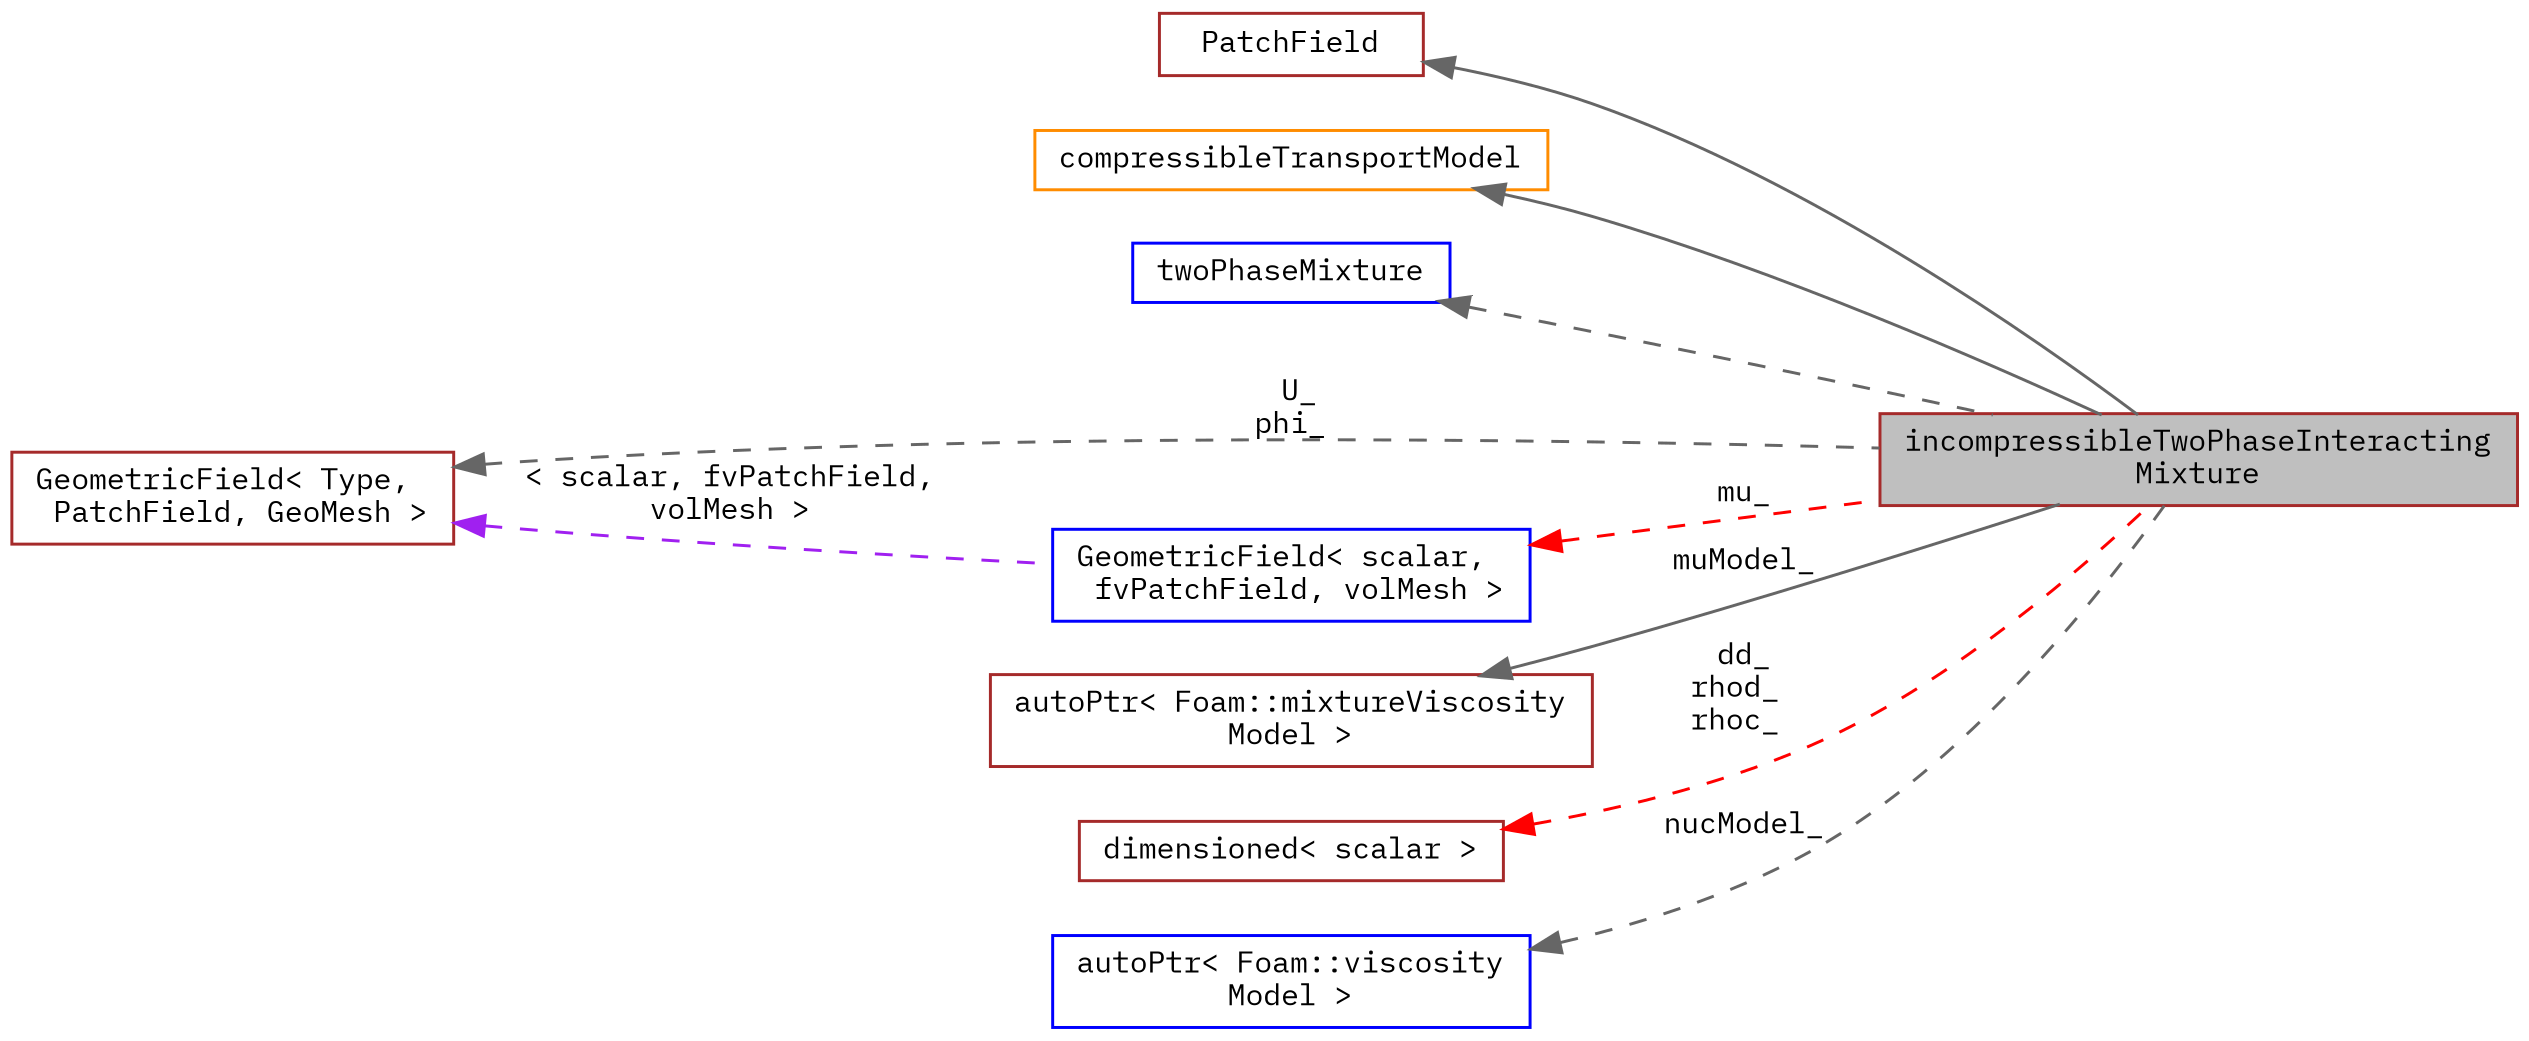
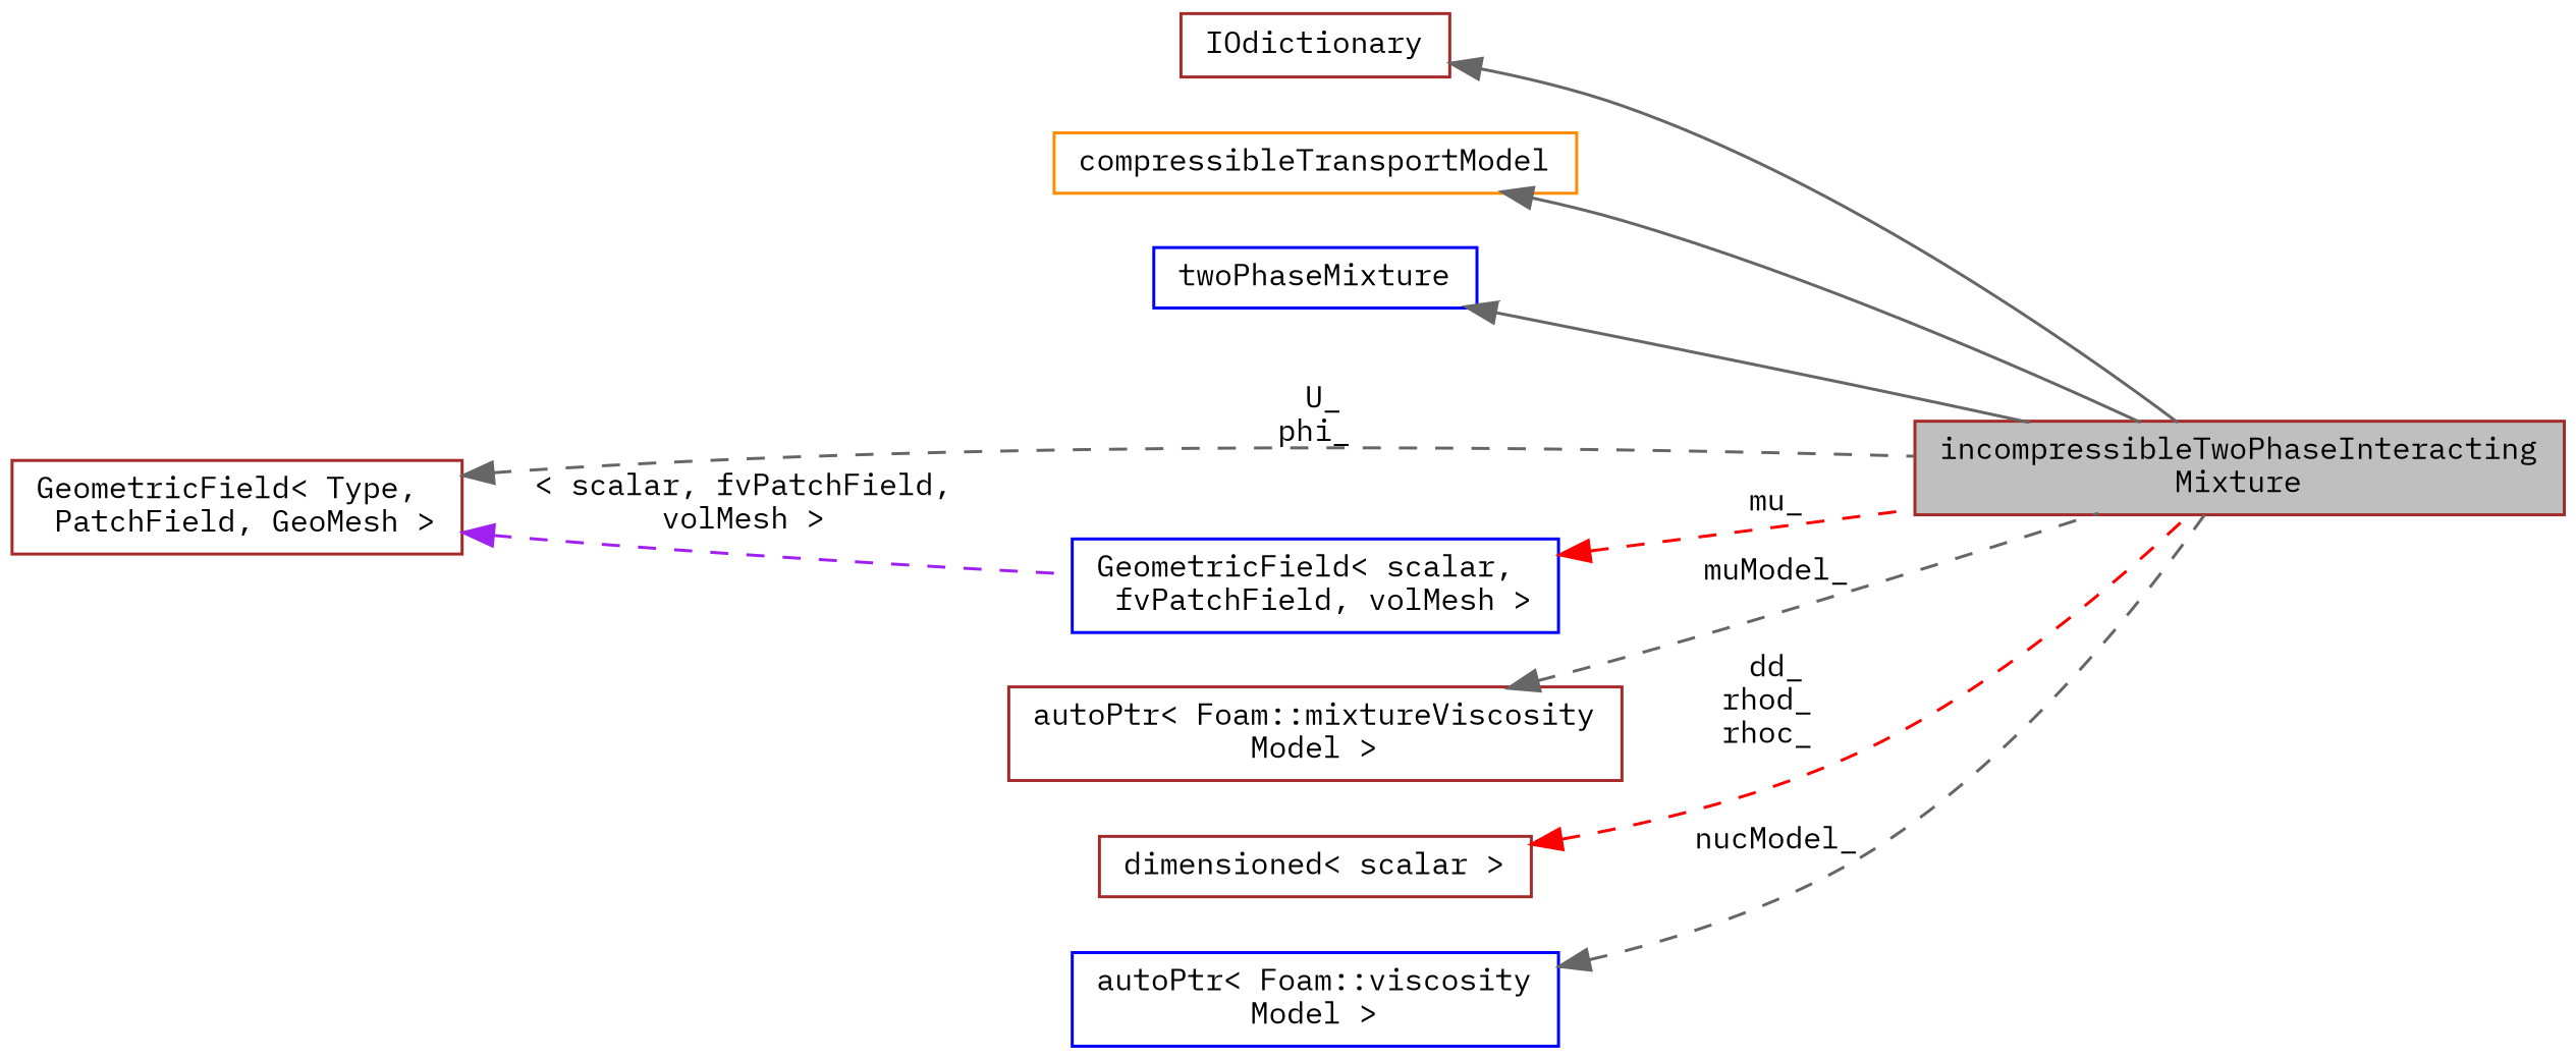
  digraph {
    fontname="IBM Plex Mono"
    rankdir=LR
    node [color=brown fontname="IBM Plex Mono" fontsize=10 shape=record]
    edge [color=gray40 dir=back fontname="IBM Plex Mono" fontsize=10 labelfontname=Helvetica labelfontsize=10 style=dashed]
    n1 [fillcolor=grey75 fontcolor=black height=0.2 label="incompressibleTwoPhaseInteracting\lMixture" style=filled width=0.4]
-   n2 [height=0.2 label=PatchField width=0.4]
+   n2 [height=0.2 label=IOdictionary width=0.4]
    n3 [color=darkorange height=0.2 label=compressibleTransportModel width=0.4]
    n4 [color=blue height=0.2 label=twoPhaseMixture width=0.4]
    n5 [color=blue height=0.2 label="GeometricField\< scalar,\l fvPatchField, volMesh \>" width=0.4]
    n6 [height=0.2 label="GeometricField\< Type,\l PatchField, GeoMesh \>" width=0.4]
    n7 [height=0.2 label="autoPtr\< Foam::mixtureViscosity\lModel \>" width=0.4]
    n8 [height=0.2 label="dimensioned\< scalar \>" width=0.4]
    n9 [color=blue height=0.2 label="autoPtr\< Foam::viscosity\lModel \>" width=0.4]
    n2 -> n1 [style=solid]
    n3 -> n1 [style=solid]
-   n4 -> n1
+   n4 -> n1 [style=solid]
    n5 -> n1 [color=red label=" mu_"]
    n6 -> n1 [label=" U_\nphi_"]
    n6 -> n5 [color=purple label=" \< scalar, fvPatchField,\l volMesh \>"]
-   n7 -> n1 [label=" muModel_" style=solid]
+   n7 -> n1 [label=" muModel_"]
    n8 -> n1 [color=red label=" dd_\nrhod_\nrhoc_"]
    n9 -> n1 [label=" nucModel_"]
  }
